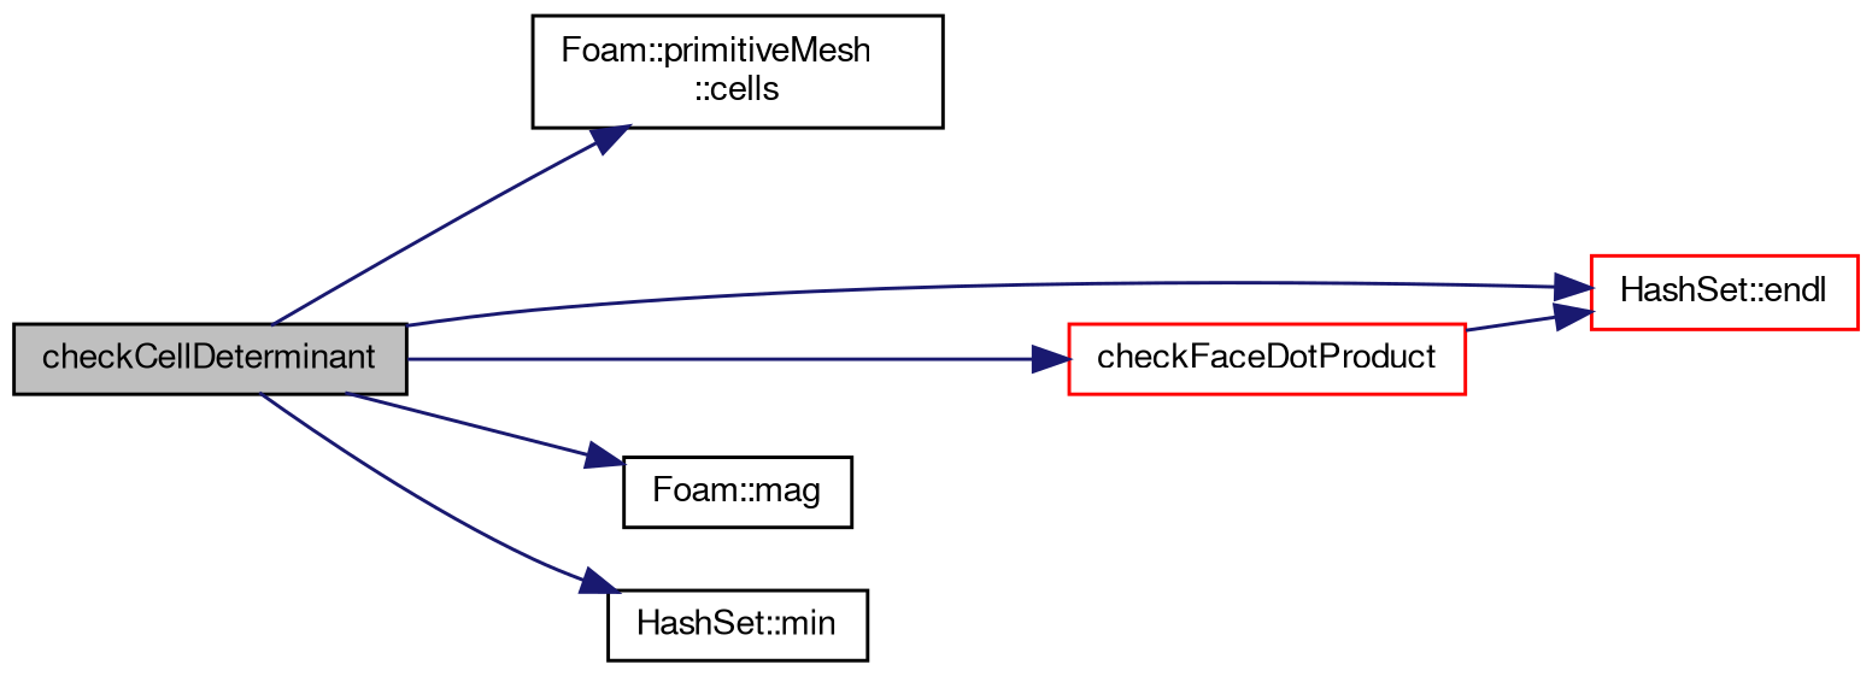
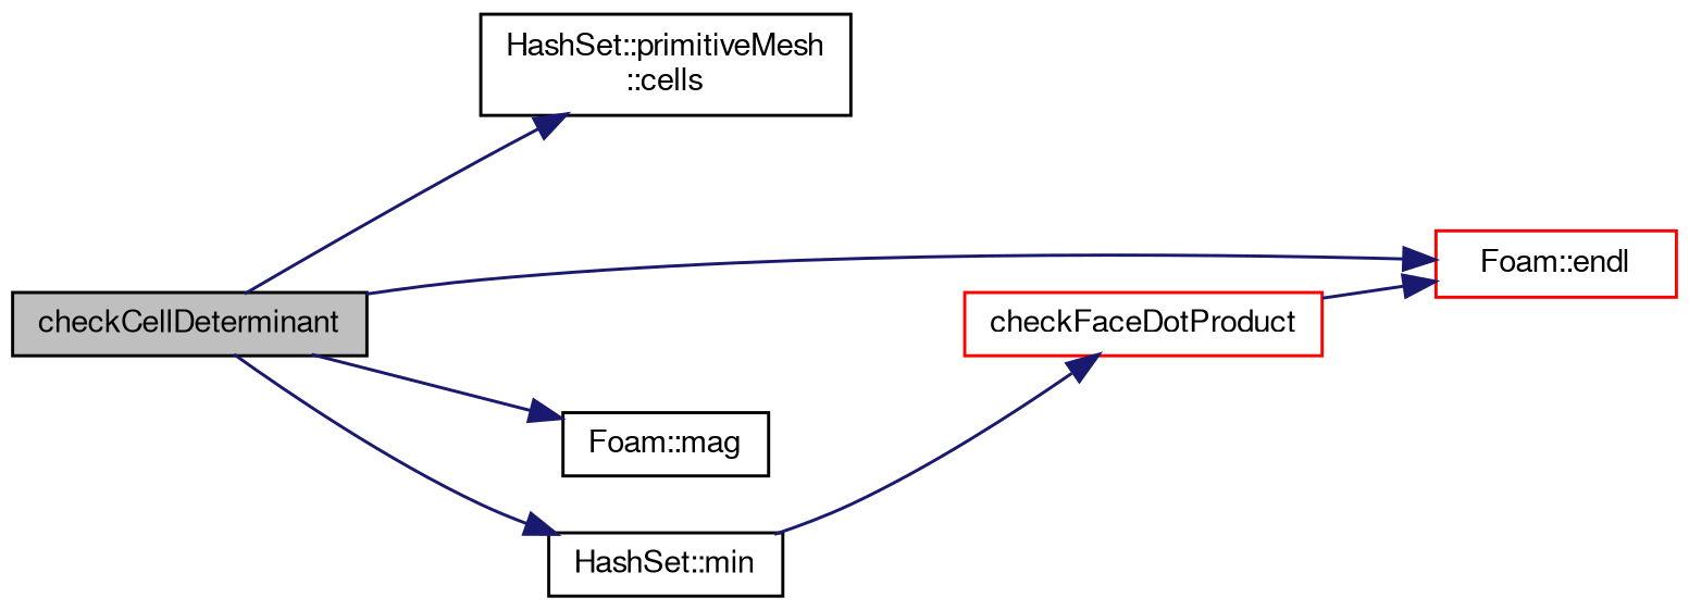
  digraph {
    rankdir=LR
    node [color=black fontname=FreeSans fontsize=10 shape=record]
    edge [color=midnightblue fontname=FreeSans fontsize=10 labelfontname=FreeSans labelfontsize=10 style=solid]
    n1 [fillcolor=grey75 fontcolor=black height=0.2 label=checkCellDeterminant style=filled width=0.4]
-   n2 [height=0.2 label="Foam::primitiveMesh\l::cells" width=0.4]
+   n2 [height=0.2 label="HashSet::primitiveMesh\l::cells" width=0.4]
    n3 [color=red height=0.2 label=checkFaceDotProduct width=0.4]
-   n4 [color=red height=0.2 label="HashSet::endl" width=0.4]
+   n4 [color=red height=0.2 label="Foam::endl" width=0.4]
    n5 [height=0.2 label="Foam::mag" width=0.4]
    n6 [height=0.2 label="HashSet::min" width=0.4]
    n1 -> n2
-   n1 -> n3
+   n6 -> n3
    n1 -> n4
    n1 -> n5
    n1 -> n6
    n3 -> n4
  }
